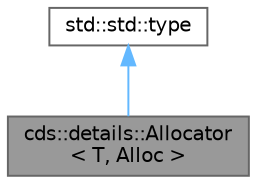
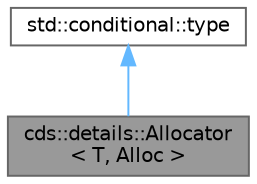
  digraph {
    node [color=gray40 fontname=Helvetica fontsize=10 shape=box style=filled]
    n1 [fillcolor=grey60 fontcolor=black height=0.2 label="cds::details::Allocator\l\< T, Alloc \>" width=0.4]
-   n2 [fillcolor=white height=0.2 label="std::std::type" width=0.4]
+   n2 [fillcolor=white height=0.2 label="std::conditional::type" width=0.4]
    n2 -> n1 [color=steelblue1 dir=back fontname=Helvetica fontsize=10 labelfontname=Helvetica labelfontsize=10 style=solid]
  }
